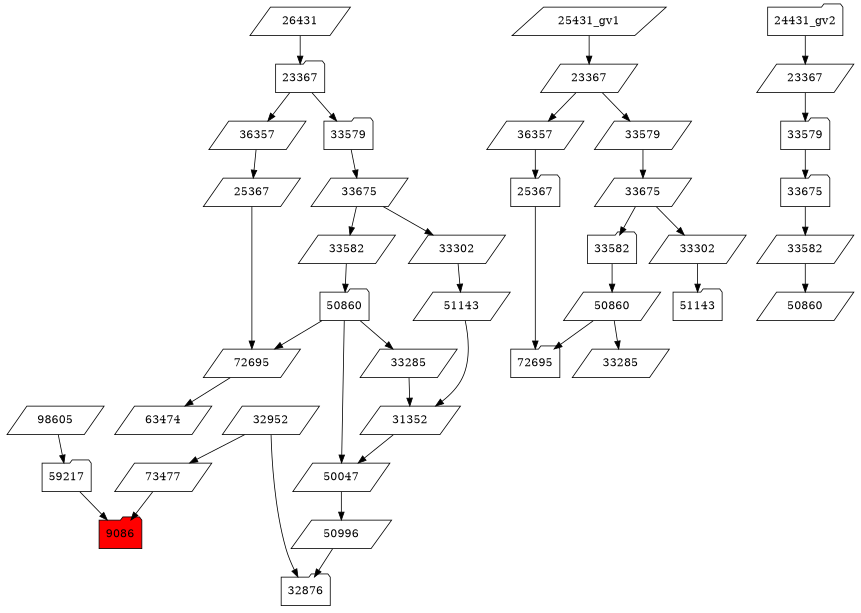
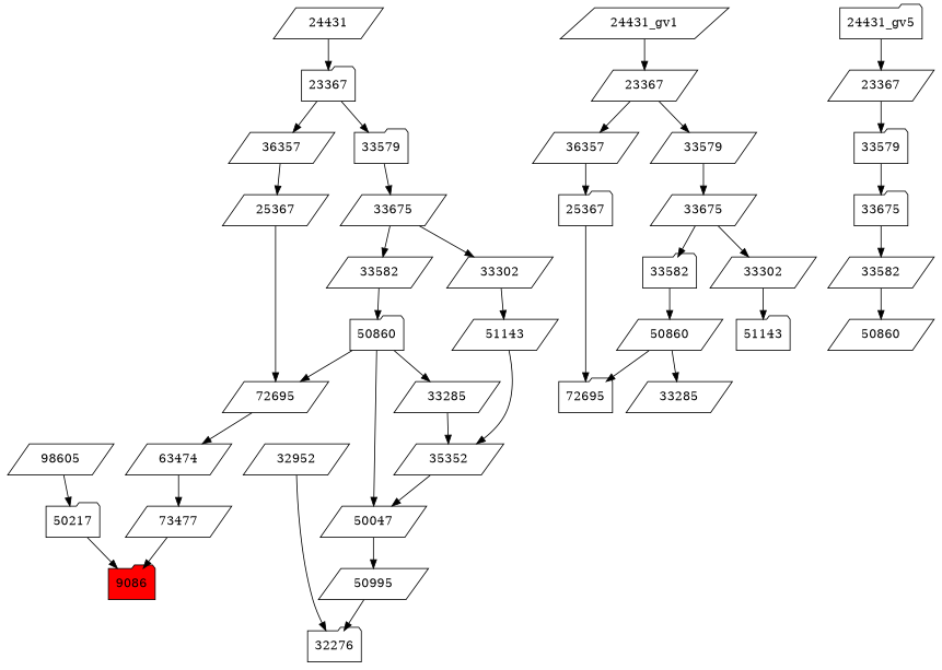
  strict digraph {
    node [shape=parallelogram]
    n1 [fillcolor=red label=9086 shape=folder style=filled]
-   n2 [label=59217 shape=folder]
+   n2 [label=50217 shape=folder]
    n3 [label=73477]
    n4 [label=98605]
-   n5 [label=32876 shape=folder]
+   n5 [label=32276 shape=folder]
    n6 [label=63474]
-   n7 [label=50996]
+   n7 [label=50995]
    n8 [label=32952]
    n9 [label=72695]
-   n10 [label=31352]
+   n10 [label=35352]
    n11 [label=50047]
    n12 [label=50860 shape=folder]
    n13 [label=33285]
    n14 [label=25367]
    n15 [label=51143]
    n16 [label=33582]
    n17 [label=36357]
    n18 [label=33302]
    n19 [label=33675]
    n20 [label=23367 shape=folder]
    n21 [label=33579 shape=folder]
-   n22 [label=26431]
+   n22 [label=24431]
    n23 [label=72695 shape=folder]
    n24 [label=50860]
    n25 [label=33285]
    n26 [label=25367 shape=folder]
    n27 [label=33582 shape=folder]
    n28 [label=36357]
    n29 [label=51143 shape=folder]
    n30 [label=33302]
    n31 [label=33675]
    n32 [label=23367]
    n33 [label=33579]
-   "24431_gv1" [label="25431_gv1"]
+   "24431_gv1"
    n35 [label=50860]
    n36 [label=33582]
    n37 [label=33675 shape=folder]
    n38 [label=33579 shape=folder]
    n39 [label=23367]
-   "24431_gv2" [shape=folder]
+   "24431_gv2" [shape=folder label="24431_gv5"]
    subgraph sub_1 {
      n1
      n2
      n3
      n4
      n5
      n6
      n7
      n8
      n9
      n10
      n11
      n12
      n13
      n14
      n15
      n16
      n17
      n18
      n19
      n20
      n21
      n22
    }
    subgraph sub_2 {
      n23
      n24
      n25
      n26
      n27
      n28
      n29
      n30
      n31
      n32
      n33
      "24431_gv1"
    }
    subgraph sub_3 {
      n35
      n36
      n37
      n38
      n39
      "24431_gv2"
    }
    n2 -> n1
    n3 -> n1
    n4 -> n2
-   n8 -> n3
+   n6 -> n3
    n7 -> n5
    n8 -> n5
    n9 -> n6
    n10 -> n11
    n11 -> n7
    n12 -> n9
    n12 -> n11
    n12 -> n13
    n13 -> n10
    n14 -> n9
    n15 -> n10
    n16 -> n12
    n17 -> n14
    n18 -> n15
    n19 -> n16
    n19 -> n18
    n20 -> n17
    n20 -> n21
    n21 -> n19
    n22 -> n20
    n24 -> n23
    n24 -> n25
    n26 -> n23
    n27 -> n24
    n28 -> n26
    n30 -> n29
    n31 -> n27
    n31 -> n30
    n32 -> n28
    n32 -> n33
    n33 -> n31
    "24431_gv1" -> n32
    n36 -> n35
    n37 -> n36
    n38 -> n37
    n39 -> n38
    "24431_gv2" -> n39
  }
